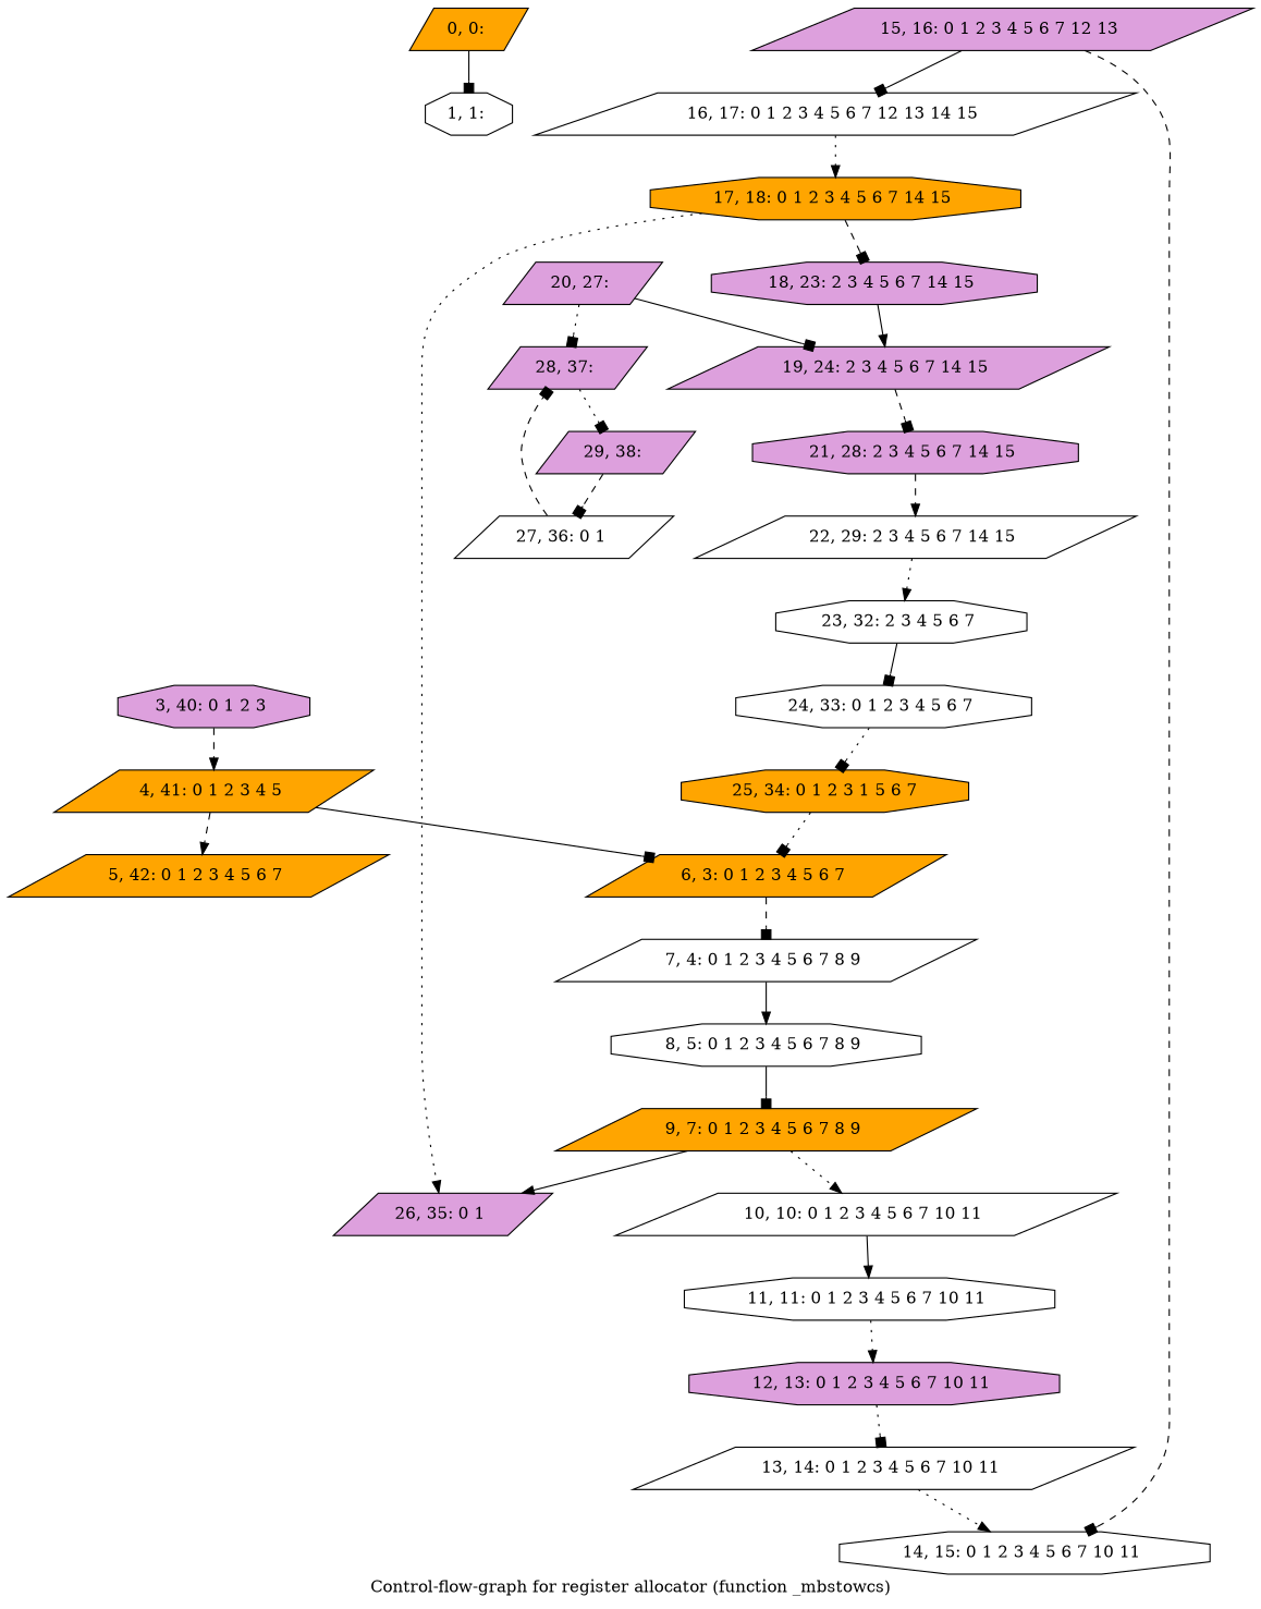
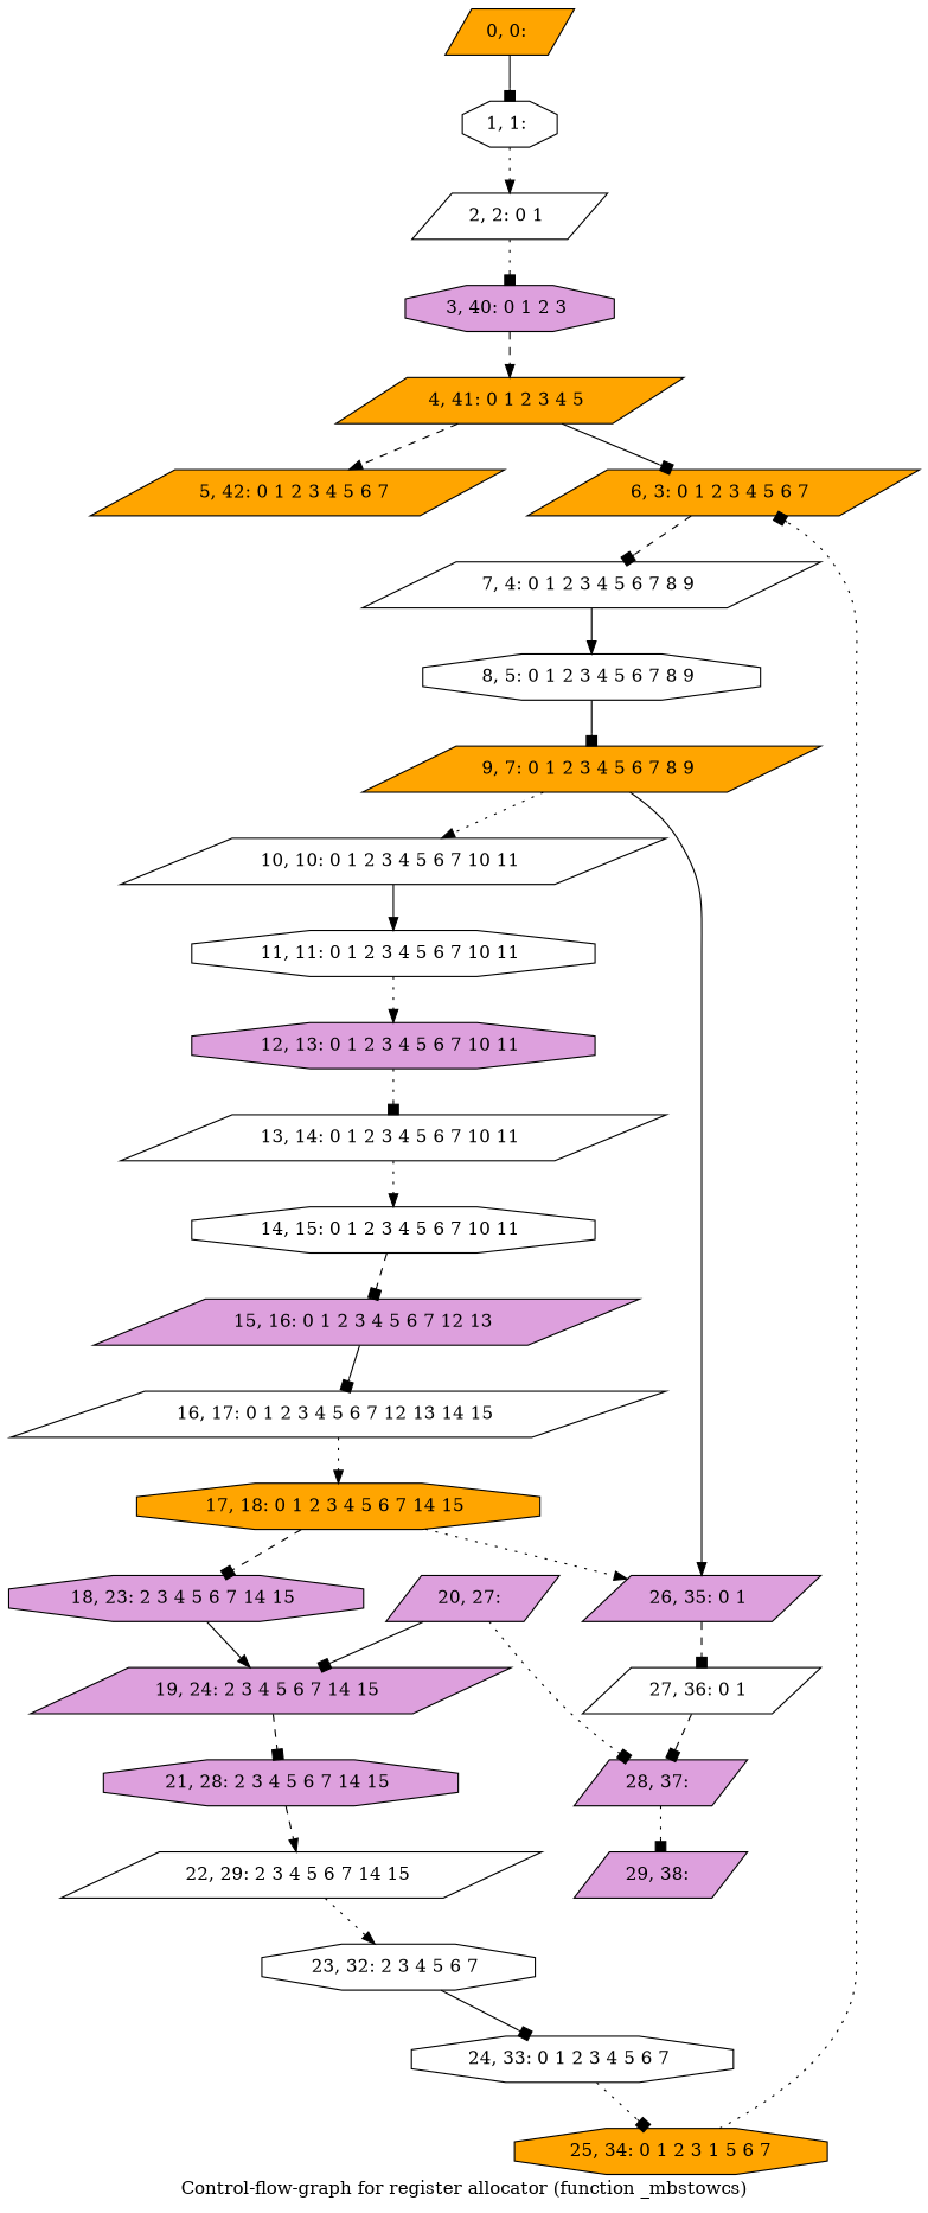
  digraph {
    label="Control-flow-graph for register allocator (function _mbstowcs)"
    node [fillcolor=white shape=parallelogram style=filled]
    edge [arrowhead=box style=dotted]
    n1 [fillcolor=orange label="0, 0: "]
    n2 [label="1, 1: " shape=octagon]
+   n3 [label="2, 2: 0 1 "]
    n4 [fillcolor=plum label="3, 40: 0 1 2 3 " shape=octagon]
    n5 [fillcolor=orange label="4, 41: 0 1 2 3 4 5 "]
    n6 [fillcolor=orange label="5, 42: 0 1 2 3 4 5 6 7 "]
    n7 [fillcolor=orange label="6, 3: 0 1 2 3 4 5 6 7 "]
    n8 [label="7, 4: 0 1 2 3 4 5 6 7 8 9 "]
    n9 [label="8, 5: 0 1 2 3 4 5 6 7 8 9 " shape=octagon]
    n10 [fillcolor=orange label="9, 7: 0 1 2 3 4 5 6 7 8 9 "]
    n11 [label="10, 10: 0 1 2 3 4 5 6 7 10 11 "]
    n12 [fillcolor=plum label="26, 35: 0 1 "]
    n13 [label="11, 11: 0 1 2 3 4 5 6 7 10 11 " shape=octagon]
    n14 [label="27, 36: 0 1 "]
    n15 [fillcolor=plum label="12, 13: 0 1 2 3 4 5 6 7 10 11 " shape=octagon]
    n16 [label="13, 14: 0 1 2 3 4 5 6 7 10 11 "]
    n17 [label="14, 15: 0 1 2 3 4 5 6 7 10 11 " shape=octagon]
    n18 [fillcolor=plum label="15, 16: 0 1 2 3 4 5 6 7 12 13 "]
    n19 [label="16, 17: 0 1 2 3 4 5 6 7 12 13 14 15 "]
    n20 [fillcolor=orange label="17, 18: 0 1 2 3 4 5 6 7 14 15 " shape=octagon]
    n21 [fillcolor=plum label="18, 23: 2 3 4 5 6 7 14 15 " shape=octagon]
    n22 [fillcolor=plum label="19, 24: 2 3 4 5 6 7 14 15 "]
    n23 [fillcolor=plum label="21, 28: 2 3 4 5 6 7 14 15 " shape=octagon]
    n24 [fillcolor=plum label="20, 27: "]
    n25 [fillcolor=plum label="28, 37: "]
    n26 [label="22, 29: 2 3 4 5 6 7 14 15 "]
    n27 [fillcolor=plum label="29, 38: "]
    n28 [label="23, 32: 2 3 4 5 6 7 " shape=octagon]
    n29 [label="24, 33: 0 1 2 3 4 5 6 7 " shape=octagon]
    n30 [fillcolor=orange label="25, 34: 0 1 2 3 1 5 6 7" shape=octagon]
    n1 -> n2 [style=solid]
+   n2 -> n3 [arrowhead=normal]
+   n3 -> n4
    n4 -> n5 [arrowhead=normal style=dashed]
    n5 -> n6 [arrowhead=normal style=dashed]
    n5 -> n7 [style=solid]
    n7 -> n8 [style=dashed]
    n8 -> n9 [arrowhead=normal style=solid]
    n9 -> n10 [style=solid]
    n10 -> n11 [arrowhead=normal]
    n10 -> n12 [arrowhead=normal style=solid]
    n11 -> n13 [arrowhead=normal style=solid]
-   n27 -> n14 [style=dashed]
+   n12 -> n14 [style=dashed]
    n13 -> n15 [arrowhead=normal]
    n14 -> n25 [style=dashed]
    n15 -> n16
    n16 -> n17 [arrowhead=normal]
-   n18 -> n17 [style=dashed]
+   n17 -> n18 [style=dashed]
    n18 -> n19 [style=solid]
    n19 -> n20 [arrowhead=normal]
    n20 -> n12 [arrowhead=normal]
    n20 -> n21 [style=dashed]
    n21 -> n22 [arrowhead=normal style=solid]
    n22 -> n23 [style=dashed]
    n23 -> n26 [arrowhead=normal style=dashed]
    n24 -> n22 [style=solid]
    n24 -> n25
    n25 -> n27
    n26 -> n28 [arrowhead=normal]
    n28 -> n29 [style=solid]
    n29 -> n30
    n30 -> n7
  }
